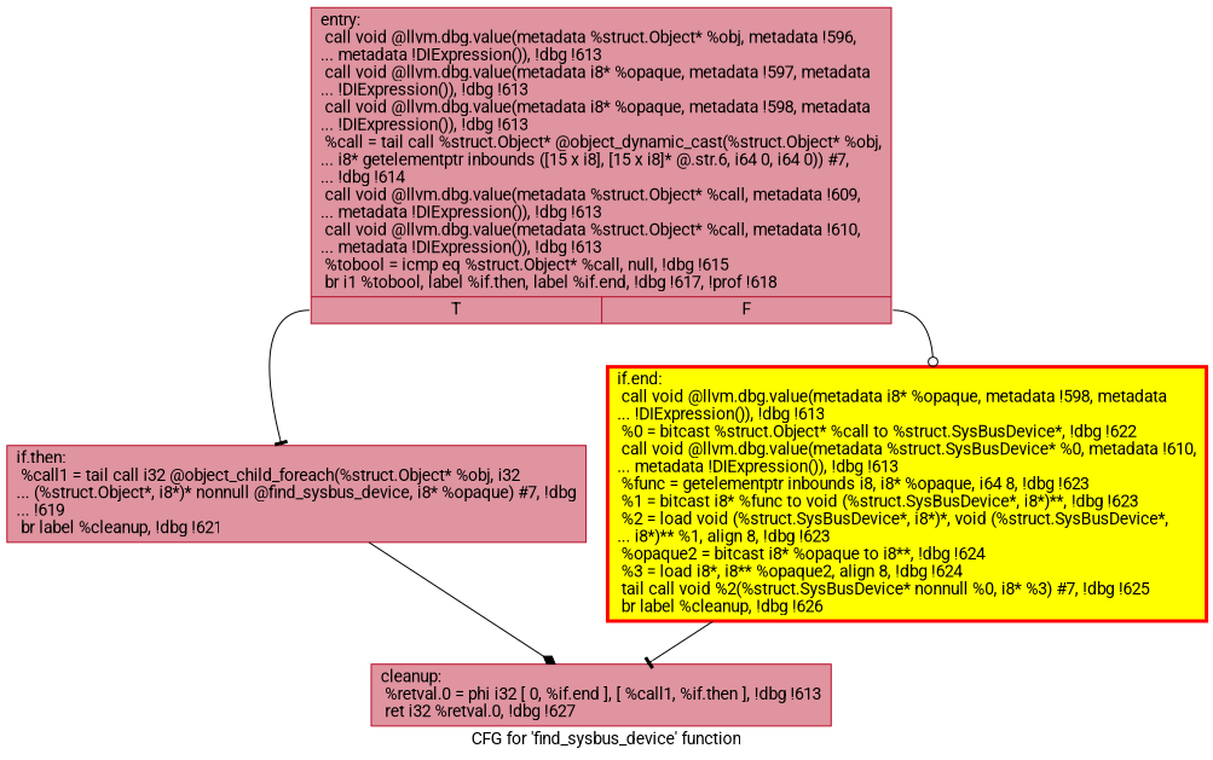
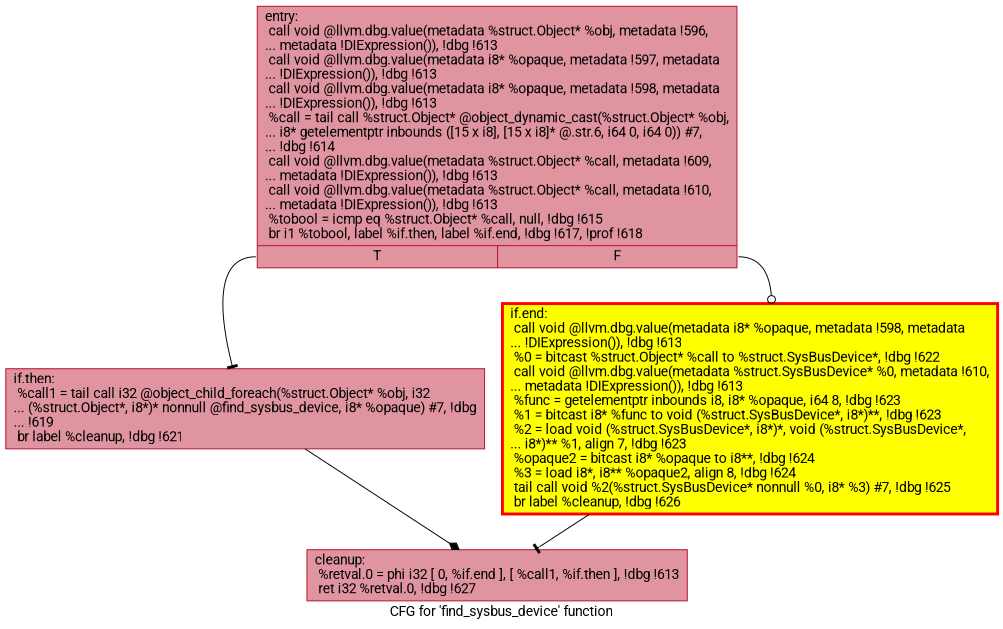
  digraph {
    label="CFG for 'find_sysbus_device' function"
    fontname=Roboto
    node [color="#b70d28ff" fillcolor="#b70d2870" shape=record style=filled fontname=Roboto]
    edge [arrowhead=tee fontname=Roboto]
    n1 [label="{entry:\l  call void @llvm.dbg.value(metadata %struct.Object* %obj, metadata !596,\l... metadata !DIExpression()), !dbg !613\l  call void @llvm.dbg.value(metadata i8* %opaque, metadata !597, metadata\l... !DIExpression()), !dbg !613\l  call void @llvm.dbg.value(metadata i8* %opaque, metadata !598, metadata\l... !DIExpression()), !dbg !613\l  %call = tail call %struct.Object* @object_dynamic_cast(%struct.Object* %obj,\l... i8* getelementptr inbounds ([15 x i8], [15 x i8]* @.str.6, i64 0, i64 0)) #7,\l... !dbg !614\l  call void @llvm.dbg.value(metadata %struct.Object* %call, metadata !609,\l... metadata !DIExpression()), !dbg !613\l  call void @llvm.dbg.value(metadata %struct.Object* %call, metadata !610,\l... metadata !DIExpression()), !dbg !613\l  %tobool = icmp eq %struct.Object* %call, null, !dbg !615\l  br i1 %tobool, label %if.then, label %if.end, !dbg !617, !prof !618\l|{<s0>T|<s1>F}}"]
    n2 [label="{if.then:                                          \l  %call1 = tail call i32 @object_child_foreach(%struct.Object* %obj, i32\l... (%struct.Object*, i8*)* nonnull @find_sysbus_device, i8* %opaque) #7, !dbg\l... !619\l  br label %cleanup, !dbg !621\l}"]
-   n3 [color=red fillcolor=yellow label="{if.end:                                           \l  call void @llvm.dbg.value(metadata i8* %opaque, metadata !598, metadata\l... !DIExpression()), !dbg !613\l  %0 = bitcast %struct.Object* %call to %struct.SysBusDevice*, !dbg !622\l  call void @llvm.dbg.value(metadata %struct.SysBusDevice* %0, metadata !610,\l... metadata !DIExpression()), !dbg !613\l  %func = getelementptr inbounds i8, i8* %opaque, i64 8, !dbg !623\l  %1 = bitcast i8* %func to void (%struct.SysBusDevice*, i8*)**, !dbg !623\l  %2 = load void (%struct.SysBusDevice*, i8*)*, void (%struct.SysBusDevice*,\l... i8*)** %1, align 8, !dbg !623\l  %opaque2 = bitcast i8* %opaque to i8**, !dbg !624\l  %3 = load i8*, i8** %opaque2, align 8, !dbg !624\l  tail call void %2(%struct.SysBusDevice* nonnull %0, i8* %3) #7, !dbg !625\l  br label %cleanup, !dbg !626\l}" penwidth=3.0]
+   n3 [color=red fillcolor=yellow label="{if.end:                                           \l  call void @llvm.dbg.value(metadata i8* %opaque, metadata !598, metadata\l... !DIExpression()), !dbg !613\l  %0 = bitcast %struct.Object* %call to %struct.SysBusDevice*, !dbg !622\l  call void @llvm.dbg.value(metadata %struct.SysBusDevice* %0, metadata !610,\l... metadata !DIExpression()), !dbg !613\l  %func = getelementptr inbounds i8, i8* %opaque, i64 8, !dbg !623\l  %1 = bitcast i8* %func to void (%struct.SysBusDevice*, i8*)**, !dbg !623\l  %2 = load void (%struct.SysBusDevice*, i8*)*, void (%struct.SysBusDevice*,\l... i8*)** %1, align 7, !dbg !623\l  %opaque2 = bitcast i8* %opaque to i8**, !dbg !624\l  %3 = load i8*, i8** %opaque2, align 8, !dbg !624\l  tail call void %2(%struct.SysBusDevice* nonnull %0, i8* %3) #7, !dbg !625\l  br label %cleanup, !dbg !626\l}" penwidth=3.0]
    n4 [label="{cleanup:                                          \l  %retval.0 = phi i32 [ 0, %if.end ], [ %call1, %if.then ], !dbg !613\l  ret i32 %retval.0, !dbg !627\l}"]
    n1 -> n2 [tailport=s0]
    n1 -> n3 [tailport=s1 arrowhead=odot]
    n2 -> n4 [arrowhead=diamond]
    n3 -> n4
  }
